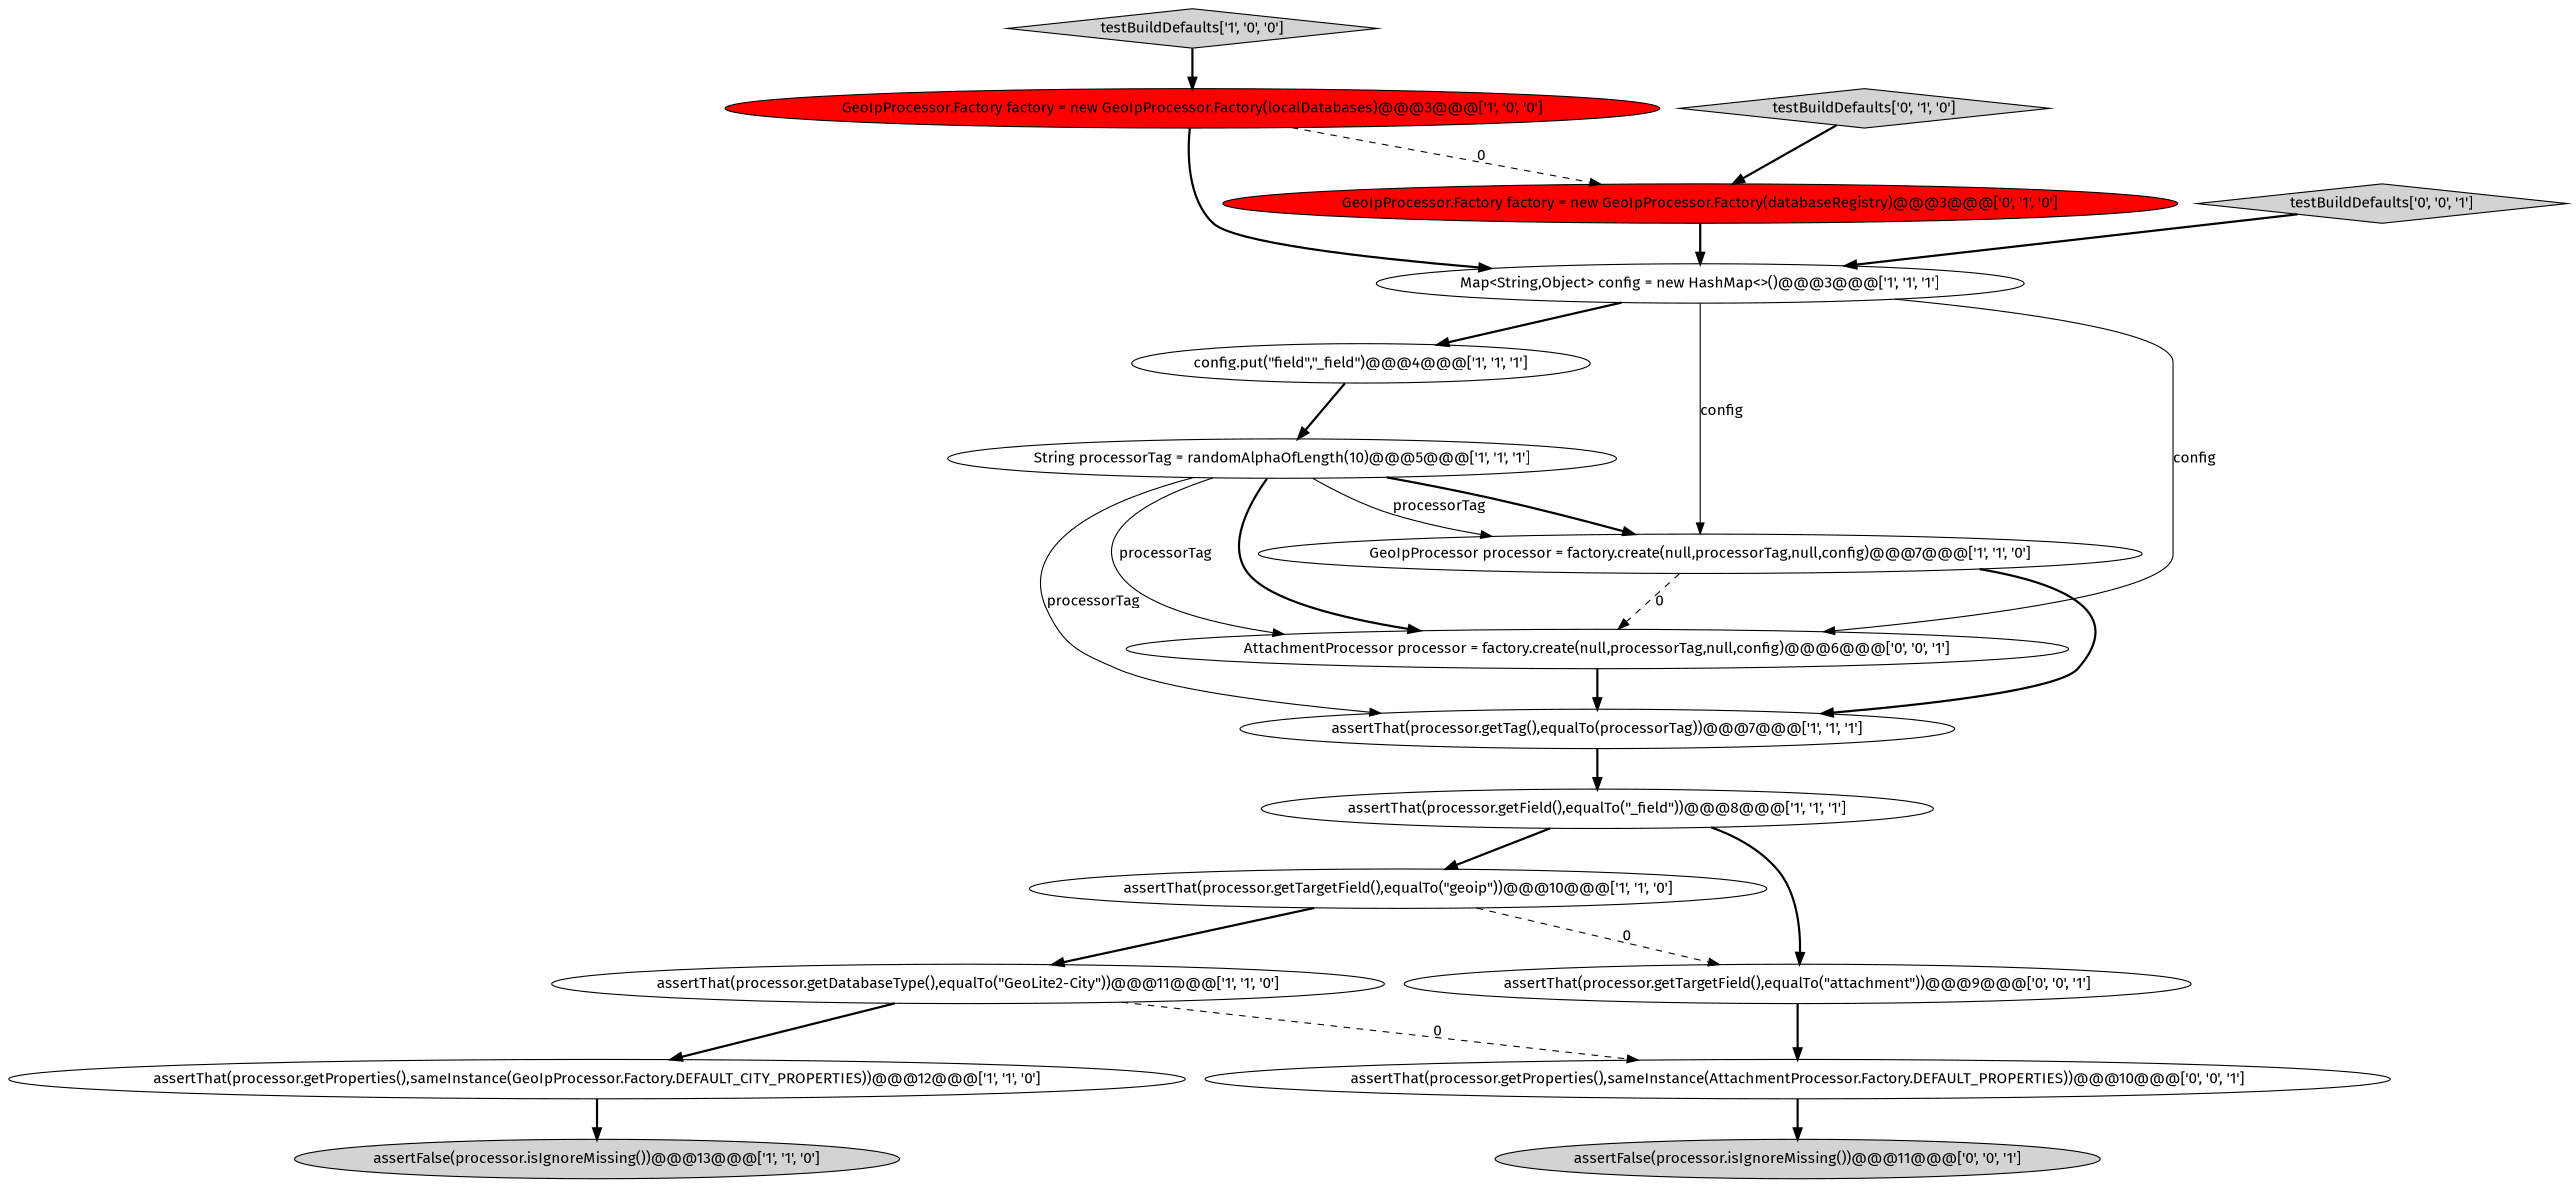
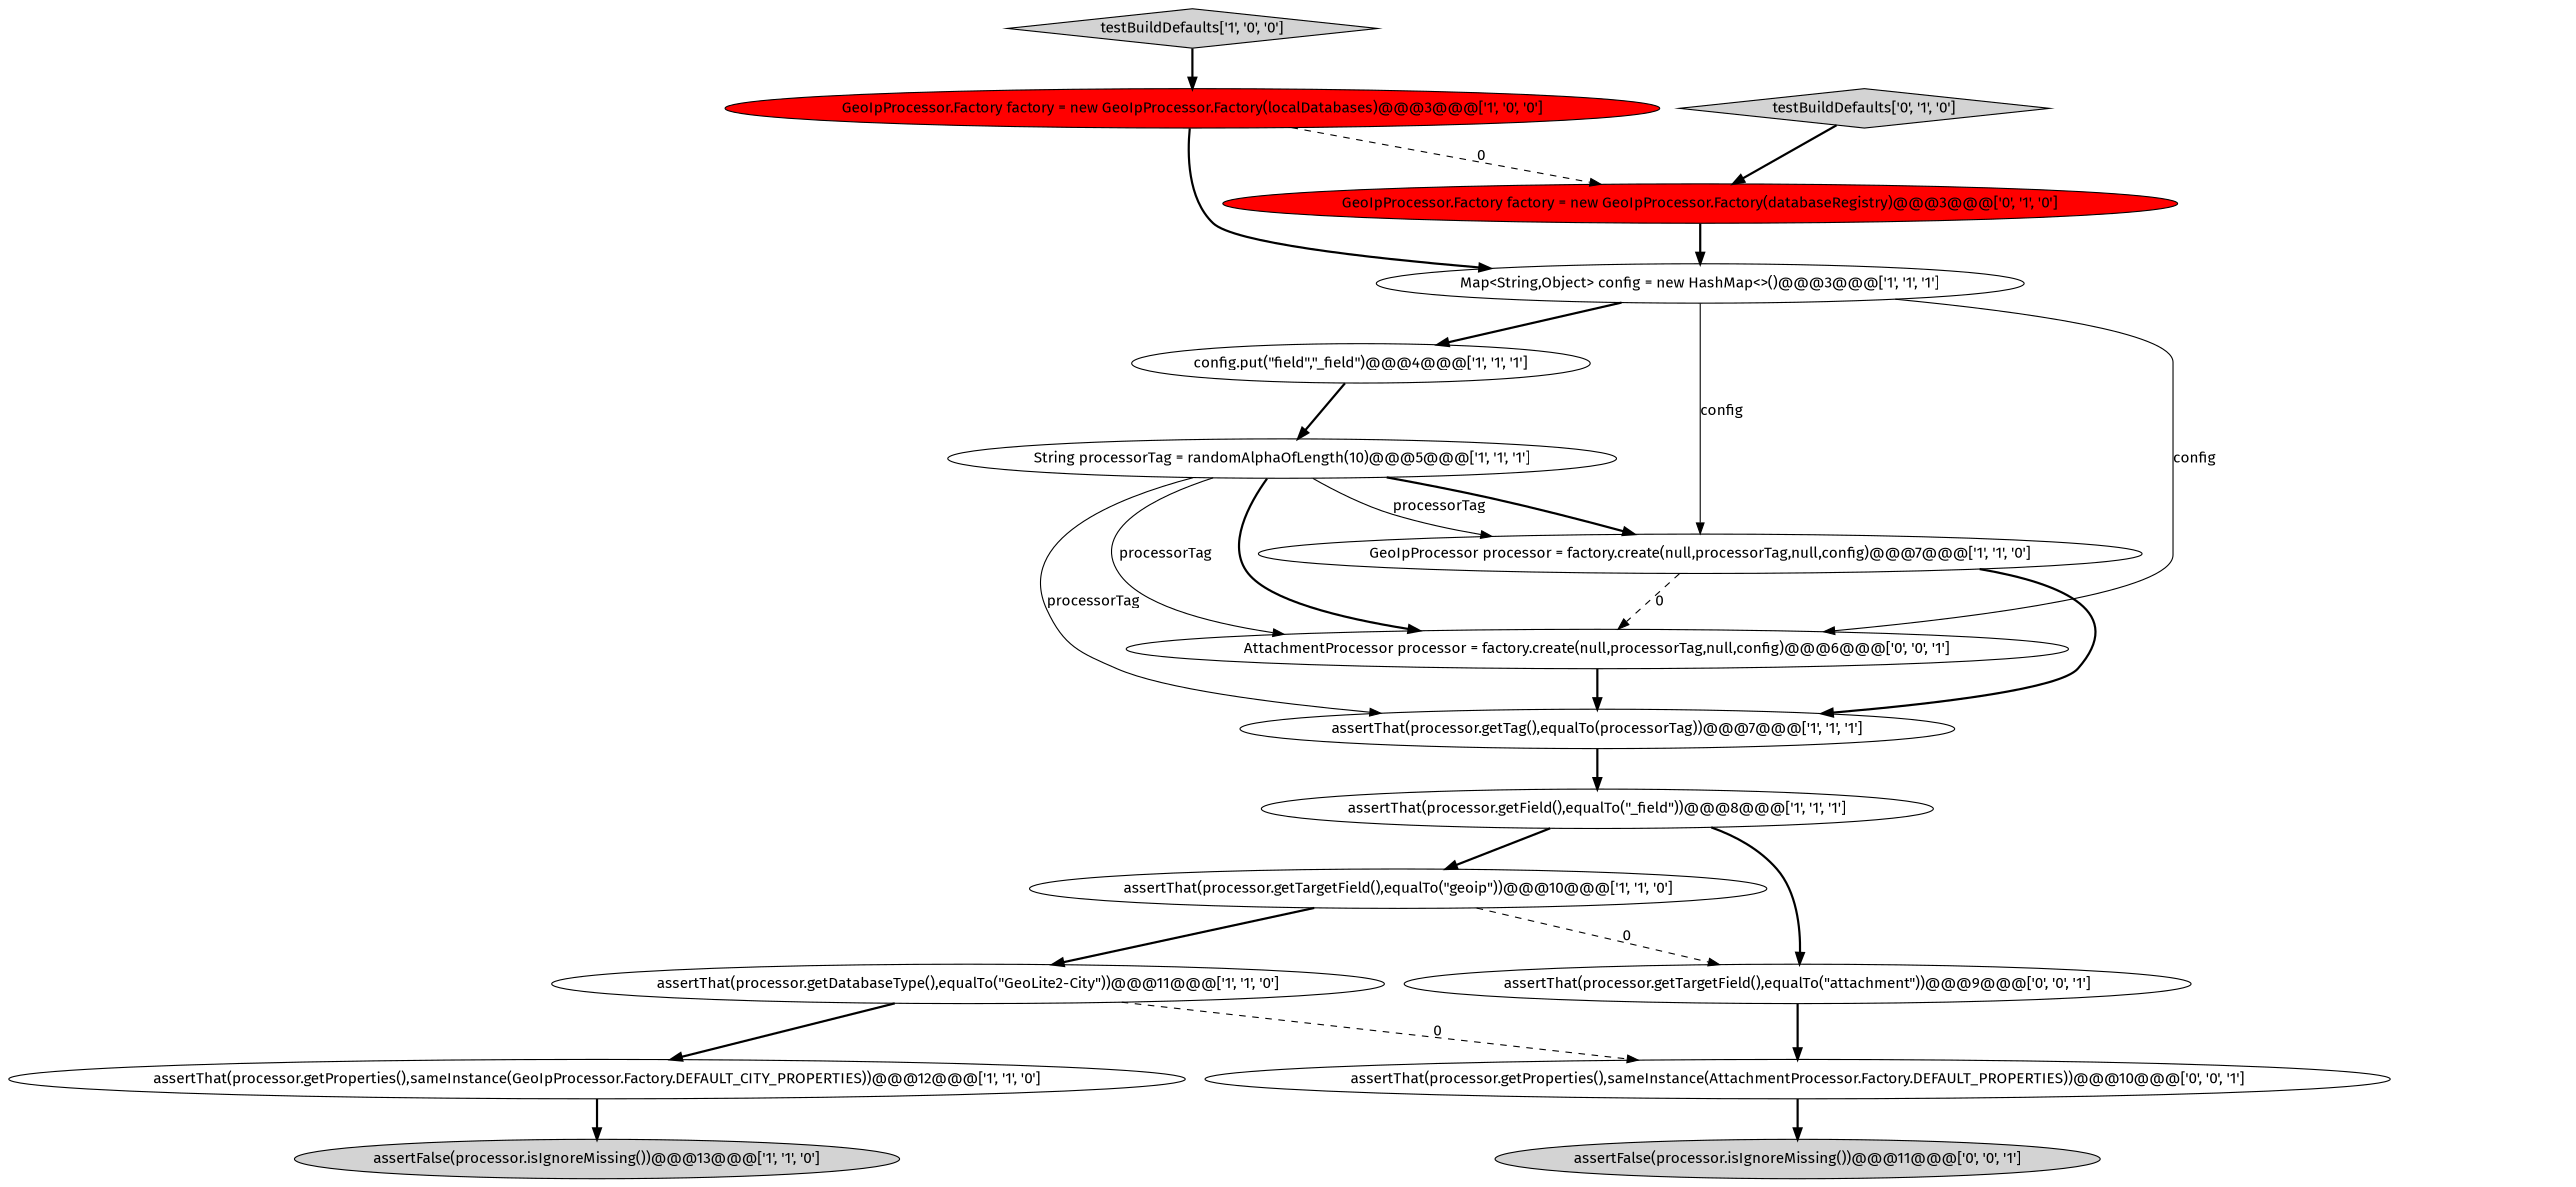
  digraph {
    fontname="Fira Sans"
    node [fillcolor=white shape=ellipse style=filled fontname="Fira Sans"]
    edge [style=bold fontname="Fira Sans"]
    n1 [label="assertThat(processor.getProperties(),sameInstance(GeoIpProcessor.Factory.DEFAULT_CITY_PROPERTIES))@@@12@@@['1', '1', '0']"]
    n2 [fillcolor=lightgray label="assertFalse(processor.isIgnoreMissing())@@@13@@@['1', '1', '0']"]
    n3 [label="assertThat(processor.getTag(),equalTo(processorTag))@@@7@@@['1', '1', '1']"]
    n4 [label="assertThat(processor.getField(),equalTo(\"_field\"))@@@8@@@['1', '1', '1']"]
    n5 [label="config.put(\"field\",\"_field\")@@@4@@@['1', '1', '1']"]
    n6 [label="String processorTag = randomAlphaOfLength(10)@@@5@@@['1', '1', '1']"]
    n7 [label="AttachmentProcessor processor = factory.create(null,processorTag,null,config)@@@6@@@['0', '0', '1']"]
    n8 [fillcolor=red label="GeoIpProcessor.Factory factory = new GeoIpProcessor.Factory(databaseRegistry)@@@3@@@['0', '1', '0']"]
    n9 [label="Map<String,Object> config = new HashMap<>()@@@3@@@['1', '1', '1']"]
    n10 [label="GeoIpProcessor processor = factory.create(null,processorTag,null,config)@@@7@@@['1', '1', '0']"]
    n11 [label="assertThat(processor.getTargetField(),equalTo(\"geoip\"))@@@10@@@['1', '1', '0']"]
    n12 [label="assertThat(processor.getDatabaseType(),equalTo(\"GeoLite2-City\"))@@@11@@@['1', '1', '0']"]
    n13 [label="assertThat(processor.getTargetField(),equalTo(\"attachment\"))@@@9@@@['0', '0', '1']"]
    n14 [fillcolor=red label="GeoIpProcessor.Factory factory = new GeoIpProcessor.Factory(localDatabases)@@@3@@@['1', '0', '0']"]
    n15 [fillcolor=lightgray label="assertFalse(processor.isIgnoreMissing())@@@11@@@['0', '0', '1']"]
    n16 [label="assertThat(processor.getProperties(),sameInstance(AttachmentProcessor.Factory.DEFAULT_PROPERTIES))@@@10@@@['0', '0', '1']"]
    n17 [fillcolor=lightgray label="testBuildDefaults['0', '1', '0']" shape=diamond]
-   n18 [fillcolor=lightgray label="testBuildDefaults['0', '0', '1']" shape=diamond]
    n19 [fillcolor=lightgray label="testBuildDefaults['1', '0', '0']" shape=diamond]
    n1 -> n2
    n3 -> n4
    n4 -> n11
    n4 -> n13
    n5 -> n6
    n6 -> n3 [label=processorTag style=solid]
    n6 -> n7 [label=processorTag style=solid]
    n6 -> n7
    n6 -> n10
    n6 -> n10 [label=processorTag style=solid]
    n7 -> n3
    n8 -> n9
    n9 -> n5
    n9 -> n7 [label=config style=solid]
    n9 -> n10 [label=config style=solid]
    n10 -> n3
    n10 -> n7 [label=0 style=dashed]
    n11 -> n12
    n11 -> n13 [label=0 style=dashed]
    n12 -> n1
    n12 -> n16 [label=0 style=dashed]
    n13 -> n16
    n14 -> n8 [label=0 style=dashed]
    n14 -> n9
    n16 -> n15
    n17 -> n8
-   n18 -> n9
    n19 -> n14
  }
